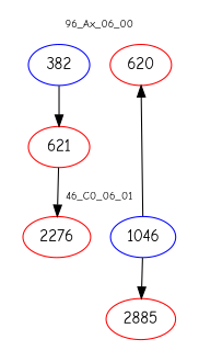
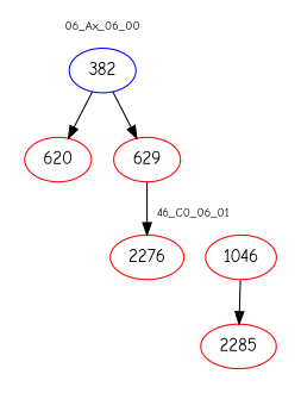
  digraph {
    fontname="Comic Neue"
    node [color=red fontname="Comic Neue"]
    edge [color=black fontname="Comic Neue"]
    n1 [color=blue label=382]
    n2 [label=620]
-   n3 [label=621]
-   n4 [color=blue label=1046]
-   n5 [label=2885]
+   n3 [label=629]
+   n4 [label=1046]
+   n5 [label=2285]
    n6 [label=2276]
    subgraph cluster_1 {
      color=white
      fontsize=10
-     label="96_Ax_06_00"
+     label="06_Ax_06_00"
      n1
      n2
      n3
    }
    subgraph cluster_2 {
      color=white
      fontsize=10
      label="46_C0_06_01"
      n4
      n5
      n6
    }
-   n4 -> n2
+   n1 -> n2
    n1 -> n3
    n3 -> n6
    n4 -> n5
  }
